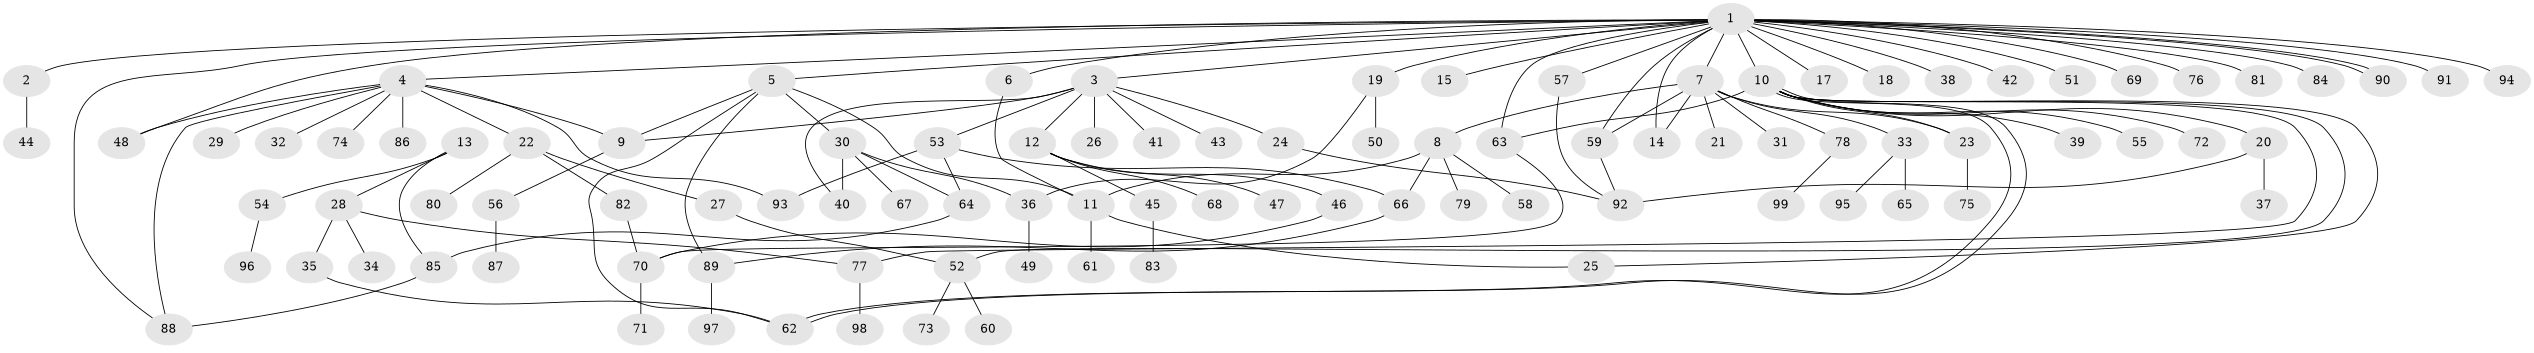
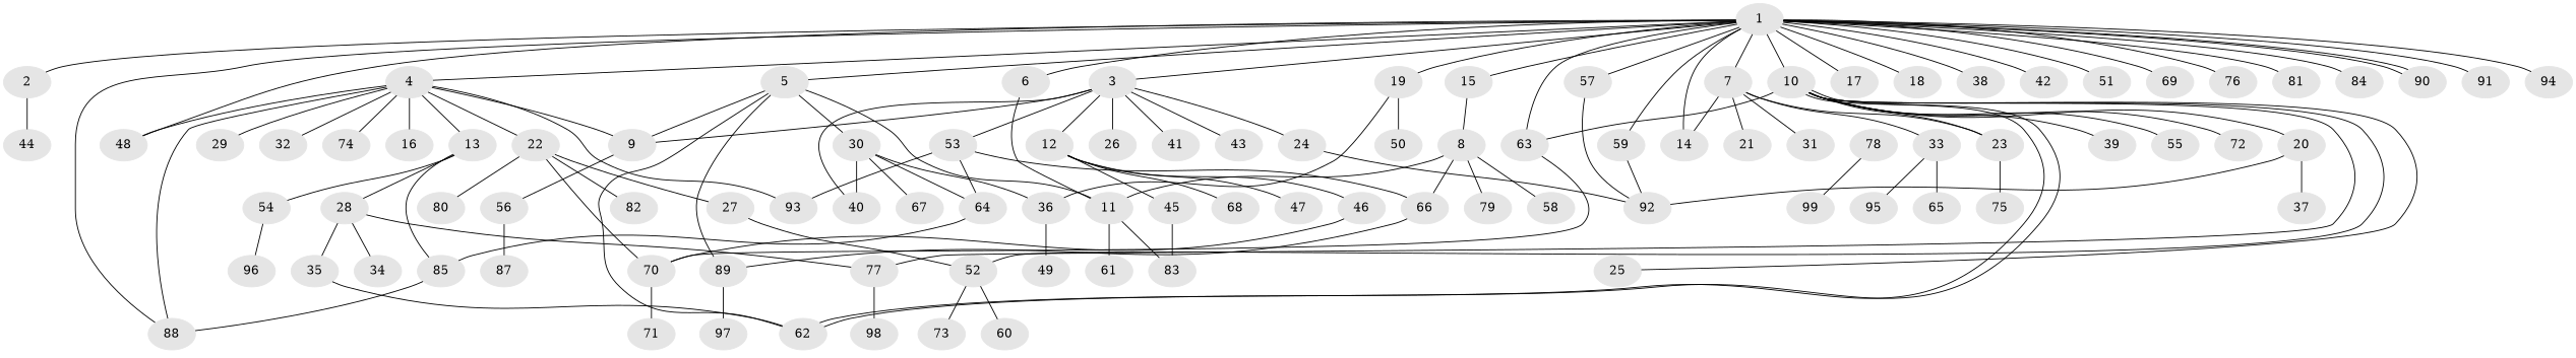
  graph {
    node [color=gray90 style=filled]
    1
    2
    3
    4
    5
    6
    7
    10
    14
    15
    17
    18
    19
    38
    42
    48
    51
    57
    59
    63
    69
    76
    81
    84
    88
    90
    91
    94
    44
    9
    12
    24
    26
    40
    41
    43
    53
    13
    22
    29
    32
    74
-   86
+   86 [label=16]
    93
    11
    30
    62
    89
    8
    21
    23
    31
    33
    78
    20
    25
    39
    52
    55
    72
    77
    36
    50
    92
    70
    56
    45
    46
    47
    68
    66
    64
    28
    54
    85
    27
    80
    82
    61
    67
    97
    58
    79
    75
    65
    95
    99
    87
    37
    60
    73
    98
    83
    34
    35
    96
    49
    71
    1 -- 2
    1 -- 3
    1 -- 4
    1 -- 5
    1 -- 6
    1 -- 7
    1 -- 10
    1 -- 14
    1 -- 15
    1 -- 17
    1 -- 18
    1 -- 19
    1 -- 38
    1 -- 42
    1 -- 48
    1 -- 51
    1 -- 57
    1 -- 59
    1 -- 63
    1 -- 69
    1 -- 76
    1 -- 81
    1 -- 84
    1 -- 88
    1 -- 90
    1 -- 90
    1 -- 91
    1 -- 94
    2 -- 44
    3 -- 9
    3 -- 12
    3 -- 24
    3 -- 26
    3 -- 40
    3 -- 41
    3 -- 43
    3 -- 53
    4 -- 48
    4 -- 88
    4 -- 9
+   4 -- 13
    4 -- 22
    4 -- 29
    4 -- 32
    4 -- 74
    4 -- 86
    4 -- 93
    5 -- 9
    5 -- 11
    5 -- 30
    5 -- 62
    5 -- 89
    6 -- 11
    7 -- 14
-   7 -- 59
-   7 -- 8
+   15 -- 8
    7 -- 21
    7 -- 23
    7 -- 31
    7 -- 33
-   7 -- 78
    10 -- 63
    10 -- 62
    10 -- 62
    10 -- 23
    10 -- 20
    10 -- 25
    10 -- 39
    10 -- 52
    10 -- 55
    10 -- 72
    10 -- 77
    19 -- 36
    19 -- 50
    57 -- 92
    59 -- 92
    63 -- 70
    9 -- 56
    12 -- 45
    12 -- 46
    12 -- 47
    12 -- 68
    24 -- 92
    53 -- 93
    53 -- 66
    53 -- 64
    13 -- 28
    13 -- 54
    13 -- 85
-   82 -- 70
+   22 -- 70
    22 -- 27
    22 -- 80
    22 -- 82
-   11 -- 25
+   11 -- 83
    11 -- 61
    30 -- 40
    30 -- 36
    30 -- 64
    30 -- 67
    89 -- 97
    8 -- 11
    8 -- 66
    8 -- 58
    8 -- 79
    23 -- 75
    33 -- 65
    33 -- 95
    78 -- 99
    20 -- 92
    20 -- 37
    52 -- 60
    52 -- 73
    77 -- 98
    36 -- 49
    70 -- 71
    56 -- 87
    45 -- 83
    46 -- 70
    66 -- 89
    64 -- 85
    28 -- 77
    28 -- 34
    28 -- 35
    54 -- 96
    85 -- 88
    27 -- 52
    35 -- 62
  }
